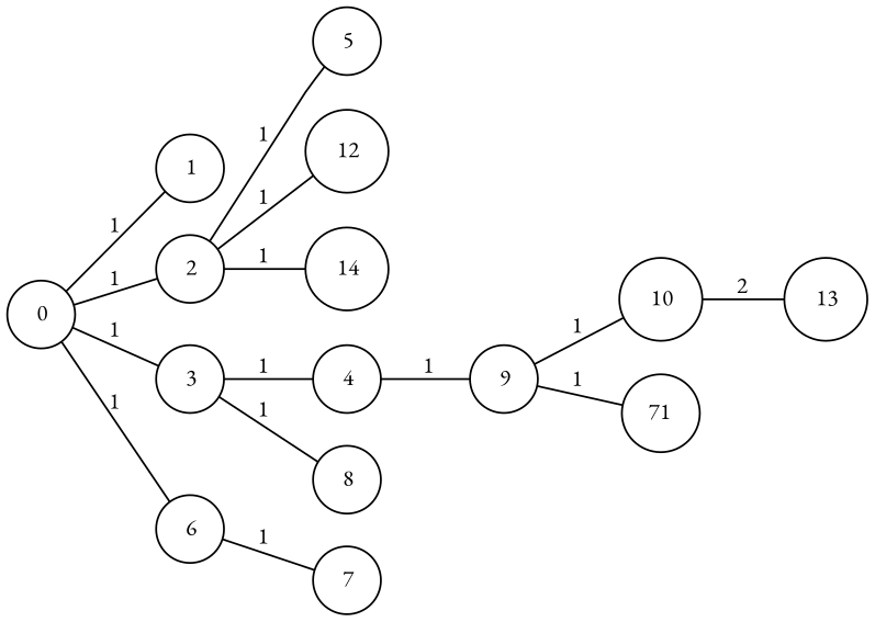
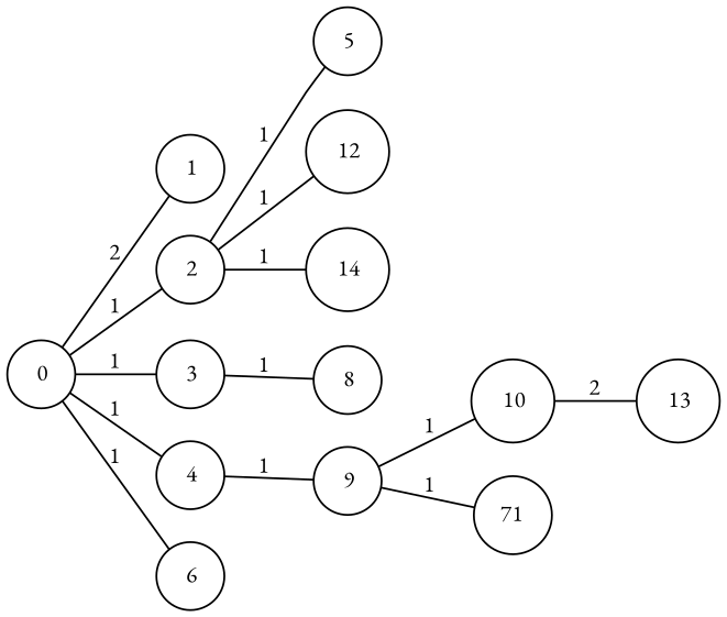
  graph {
    fixedsize="true;"
    fontname="EB Garamond"
    rankdir=LR
    node [color=black fontname="EB Garamond" fontsize=12 hight=.12 shape=circle]
    edge [fontname="EB Garamond" fontsize=12]
    n1 [label=" 0" width=.12]
    n2 [label=" 1" width=.12]
    n3 [label=" 2" width=.12]
    n4 [label=" 3" width=.12]
    n5 [label=" 4" width=.12]
    n6 [label=" 6" width=.12]
    n7 [label=" 5" width=.12]
    n8 [label=" 12" width=.12]
    n9 [label=" 14" width=.12]
    n10 [label=" 8" width=.12]
    n11 [label=" 9" width=.12]
-   n12 [label=" 7" width=.12]
    n13 [label=" 10" width=.12]
    n14 [label=71 width=.12]
    n15 [label=" 13" width=.12]
-   n1 -- n2 [label=1]
+   n1 -- n2 [label=2]
    n1 -- n3 [label=1]
    n1 -- n4 [label=1]
-   n4 -- n5 [label=1]
+   n1 -- n5 [label=1]
    n1 -- n6 [label=1]
    n3 -- n7 [label=1]
    n3 -- n8 [label=1]
    n3 -- n9 [label=1]
    n4 -- n10 [label=1]
    n5 -- n11 [label=1]
-   n6 -- n12 [label=1]
    n11 -- n13 [label=1]
    n11 -- n14 [label=1]
    n13 -- n15 [label=2]
  }
